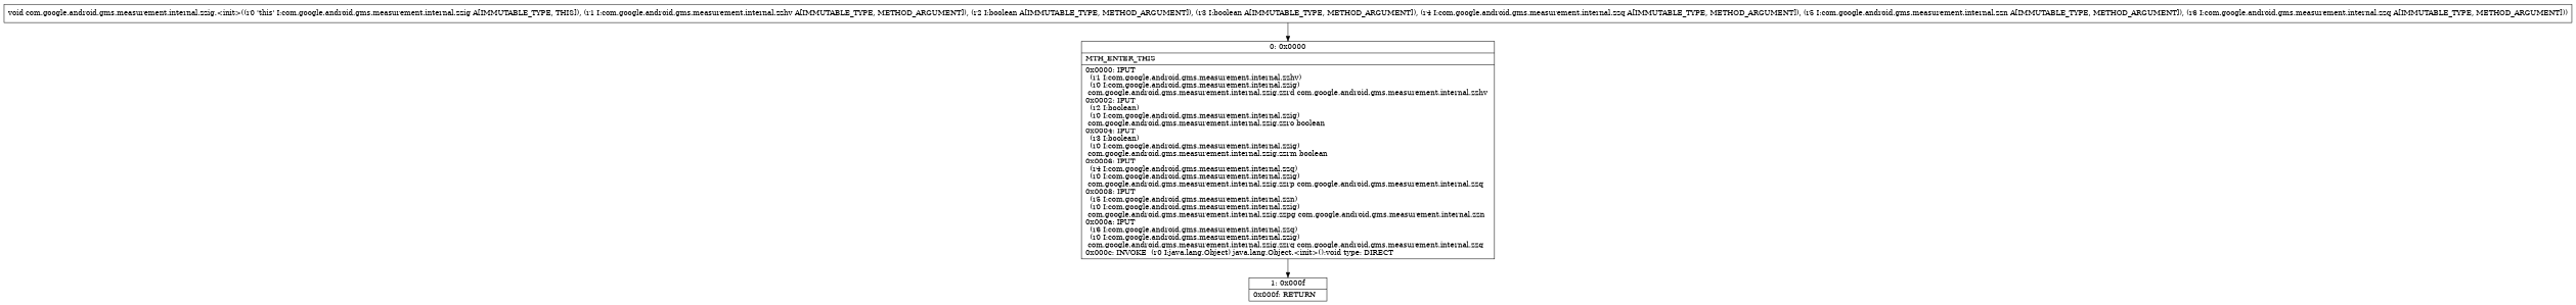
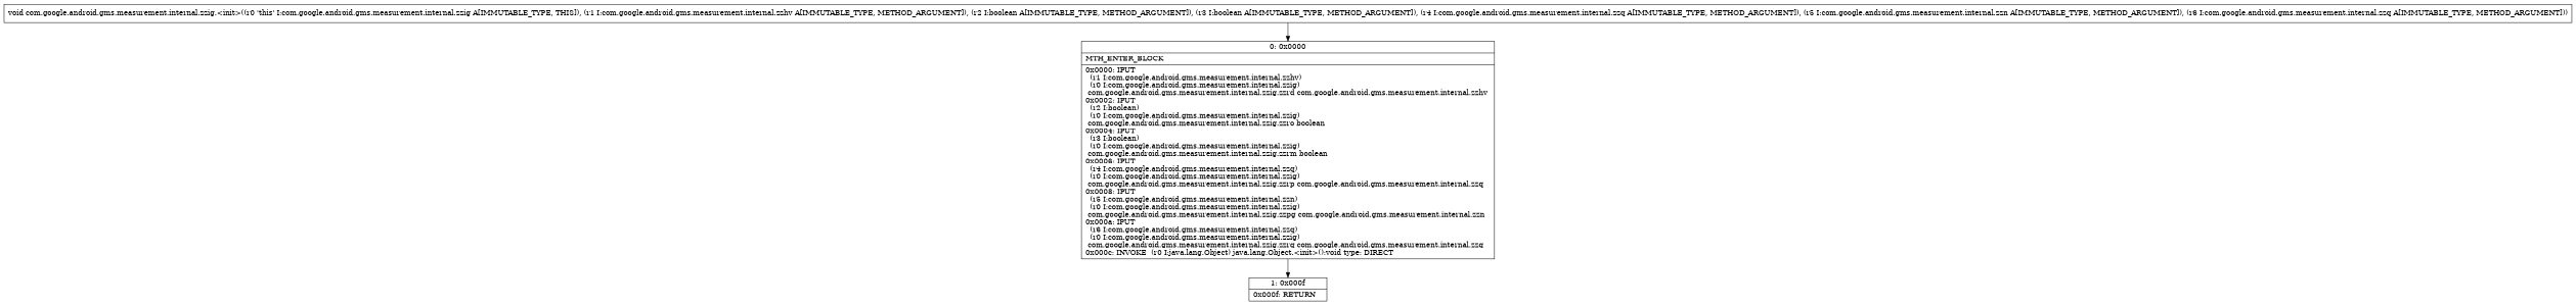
  digraph {
    node [shape=record]
-   n1 [label="{0\:\ 0x0000|MTH_ENTER_THIS\l|0x0000: IPUT  \l  (r1 I:com.google.android.gms.measurement.internal.zzhv)\l  (r0 I:com.google.android.gms.measurement.internal.zzig)\l com.google.android.gms.measurement.internal.zzig.zzrd com.google.android.gms.measurement.internal.zzhv \l0x0002: IPUT  \l  (r2 I:boolean)\l  (r0 I:com.google.android.gms.measurement.internal.zzig)\l com.google.android.gms.measurement.internal.zzig.zzro boolean \l0x0004: IPUT  \l  (r3 I:boolean)\l  (r0 I:com.google.android.gms.measurement.internal.zzig)\l com.google.android.gms.measurement.internal.zzig.zzrm boolean \l0x0006: IPUT  \l  (r4 I:com.google.android.gms.measurement.internal.zzq)\l  (r0 I:com.google.android.gms.measurement.internal.zzig)\l com.google.android.gms.measurement.internal.zzig.zzrp com.google.android.gms.measurement.internal.zzq \l0x0008: IPUT  \l  (r5 I:com.google.android.gms.measurement.internal.zzn)\l  (r0 I:com.google.android.gms.measurement.internal.zzig)\l com.google.android.gms.measurement.internal.zzig.zzpg com.google.android.gms.measurement.internal.zzn \l0x000a: IPUT  \l  (r6 I:com.google.android.gms.measurement.internal.zzq)\l  (r0 I:com.google.android.gms.measurement.internal.zzig)\l com.google.android.gms.measurement.internal.zzig.zzrq com.google.android.gms.measurement.internal.zzq \l0x000c: INVOKE  (r0 I:java.lang.Object) java.lang.Object.\<init\>():void type: DIRECT \l}"]
+   n1 [label="{0\:\ 0x0000|MTH_ENTER_BLOCK\l|0x0000: IPUT  \l  (r1 I:com.google.android.gms.measurement.internal.zzhv)\l  (r0 I:com.google.android.gms.measurement.internal.zzig)\l com.google.android.gms.measurement.internal.zzig.zzrd com.google.android.gms.measurement.internal.zzhv \l0x0002: IPUT  \l  (r2 I:boolean)\l  (r0 I:com.google.android.gms.measurement.internal.zzig)\l com.google.android.gms.measurement.internal.zzig.zzro boolean \l0x0004: IPUT  \l  (r3 I:boolean)\l  (r0 I:com.google.android.gms.measurement.internal.zzig)\l com.google.android.gms.measurement.internal.zzig.zzrm boolean \l0x0006: IPUT  \l  (r4 I:com.google.android.gms.measurement.internal.zzq)\l  (r0 I:com.google.android.gms.measurement.internal.zzig)\l com.google.android.gms.measurement.internal.zzig.zzrp com.google.android.gms.measurement.internal.zzq \l0x0008: IPUT  \l  (r5 I:com.google.android.gms.measurement.internal.zzn)\l  (r0 I:com.google.android.gms.measurement.internal.zzig)\l com.google.android.gms.measurement.internal.zzig.zzpg com.google.android.gms.measurement.internal.zzn \l0x000a: IPUT  \l  (r6 I:com.google.android.gms.measurement.internal.zzq)\l  (r0 I:com.google.android.gms.measurement.internal.zzig)\l com.google.android.gms.measurement.internal.zzig.zzrq com.google.android.gms.measurement.internal.zzq \l0x000c: INVOKE  (r0 I:java.lang.Object) java.lang.Object.\<init\>():void type: DIRECT \l}"]
    n2 [label="{1\:\ 0x000f|0x000f: RETURN   \l}"]
    n3 [label="{void com.google.android.gms.measurement.internal.zzig.\<init\>((r0 'this' I:com.google.android.gms.measurement.internal.zzig A[IMMUTABLE_TYPE, THIS]), (r1 I:com.google.android.gms.measurement.internal.zzhv A[IMMUTABLE_TYPE, METHOD_ARGUMENT]), (r2 I:boolean A[IMMUTABLE_TYPE, METHOD_ARGUMENT]), (r3 I:boolean A[IMMUTABLE_TYPE, METHOD_ARGUMENT]), (r4 I:com.google.android.gms.measurement.internal.zzq A[IMMUTABLE_TYPE, METHOD_ARGUMENT]), (r5 I:com.google.android.gms.measurement.internal.zzn A[IMMUTABLE_TYPE, METHOD_ARGUMENT]), (r6 I:com.google.android.gms.measurement.internal.zzq A[IMMUTABLE_TYPE, METHOD_ARGUMENT])) }"]
    n1 -> n2
    n3 -> n1
  }
